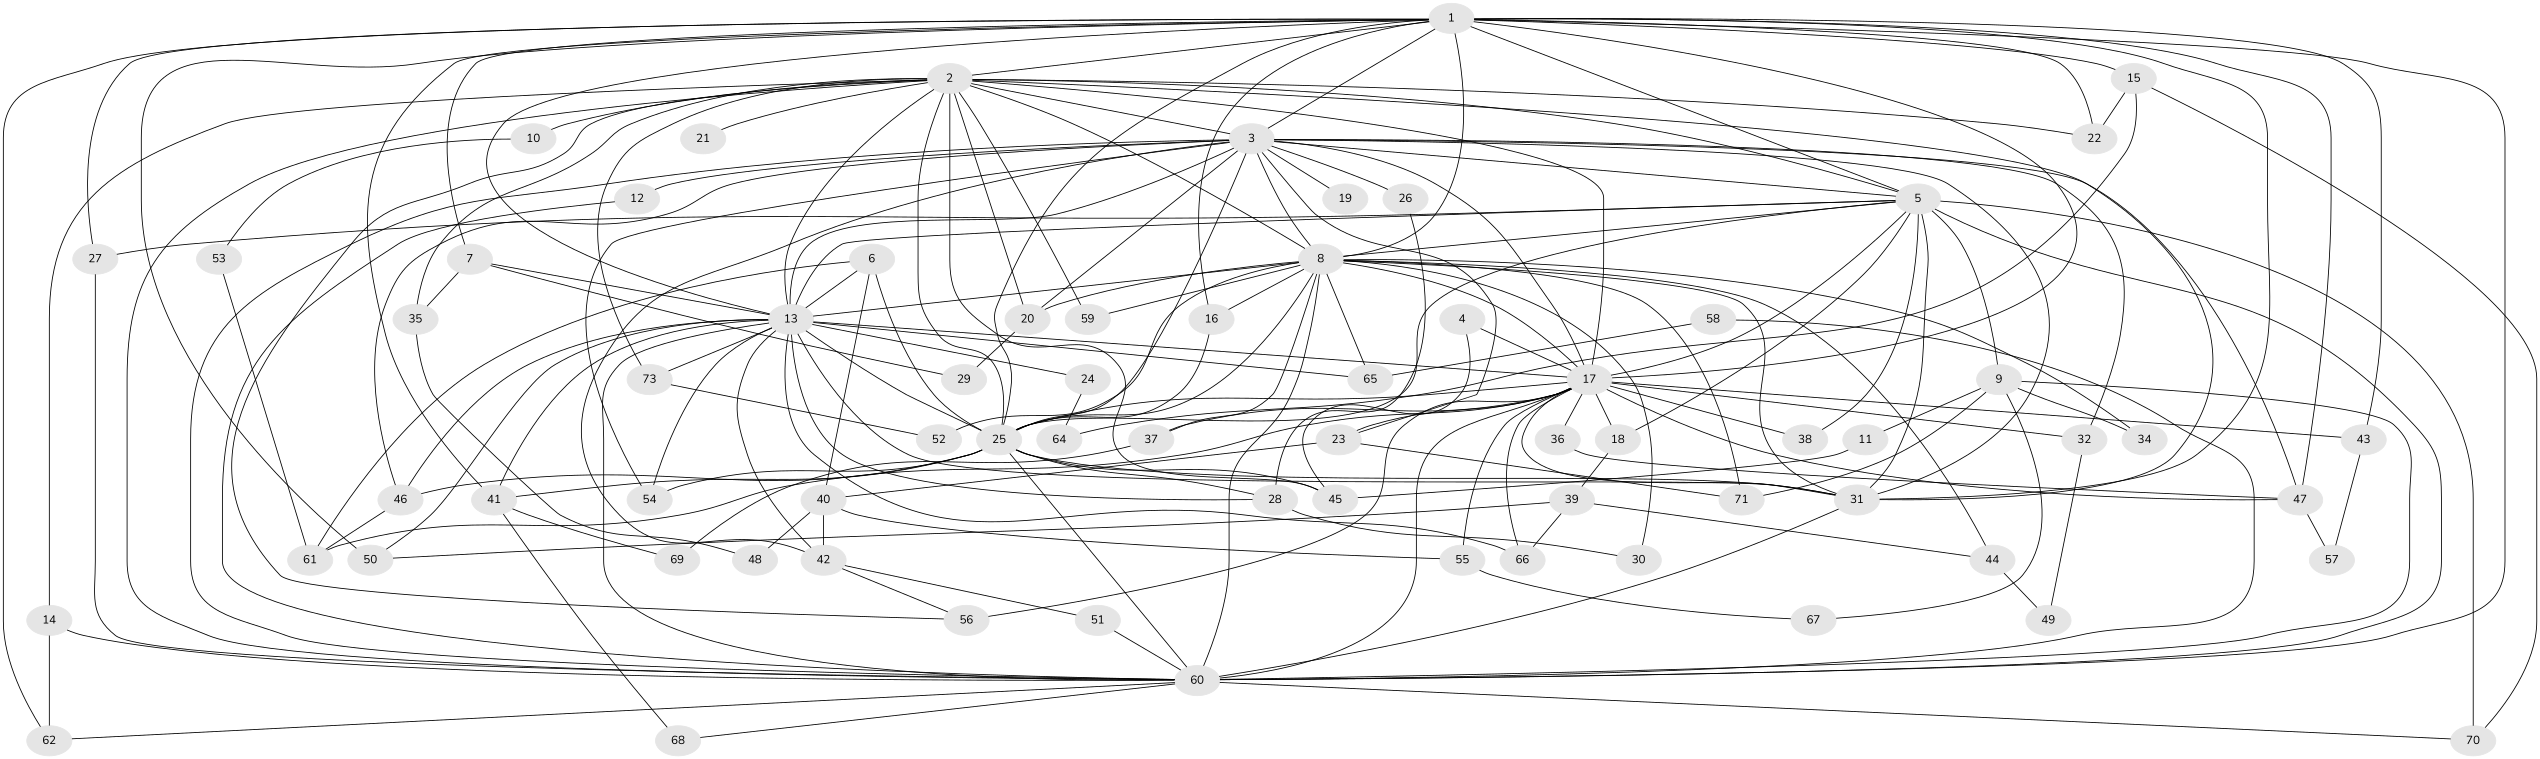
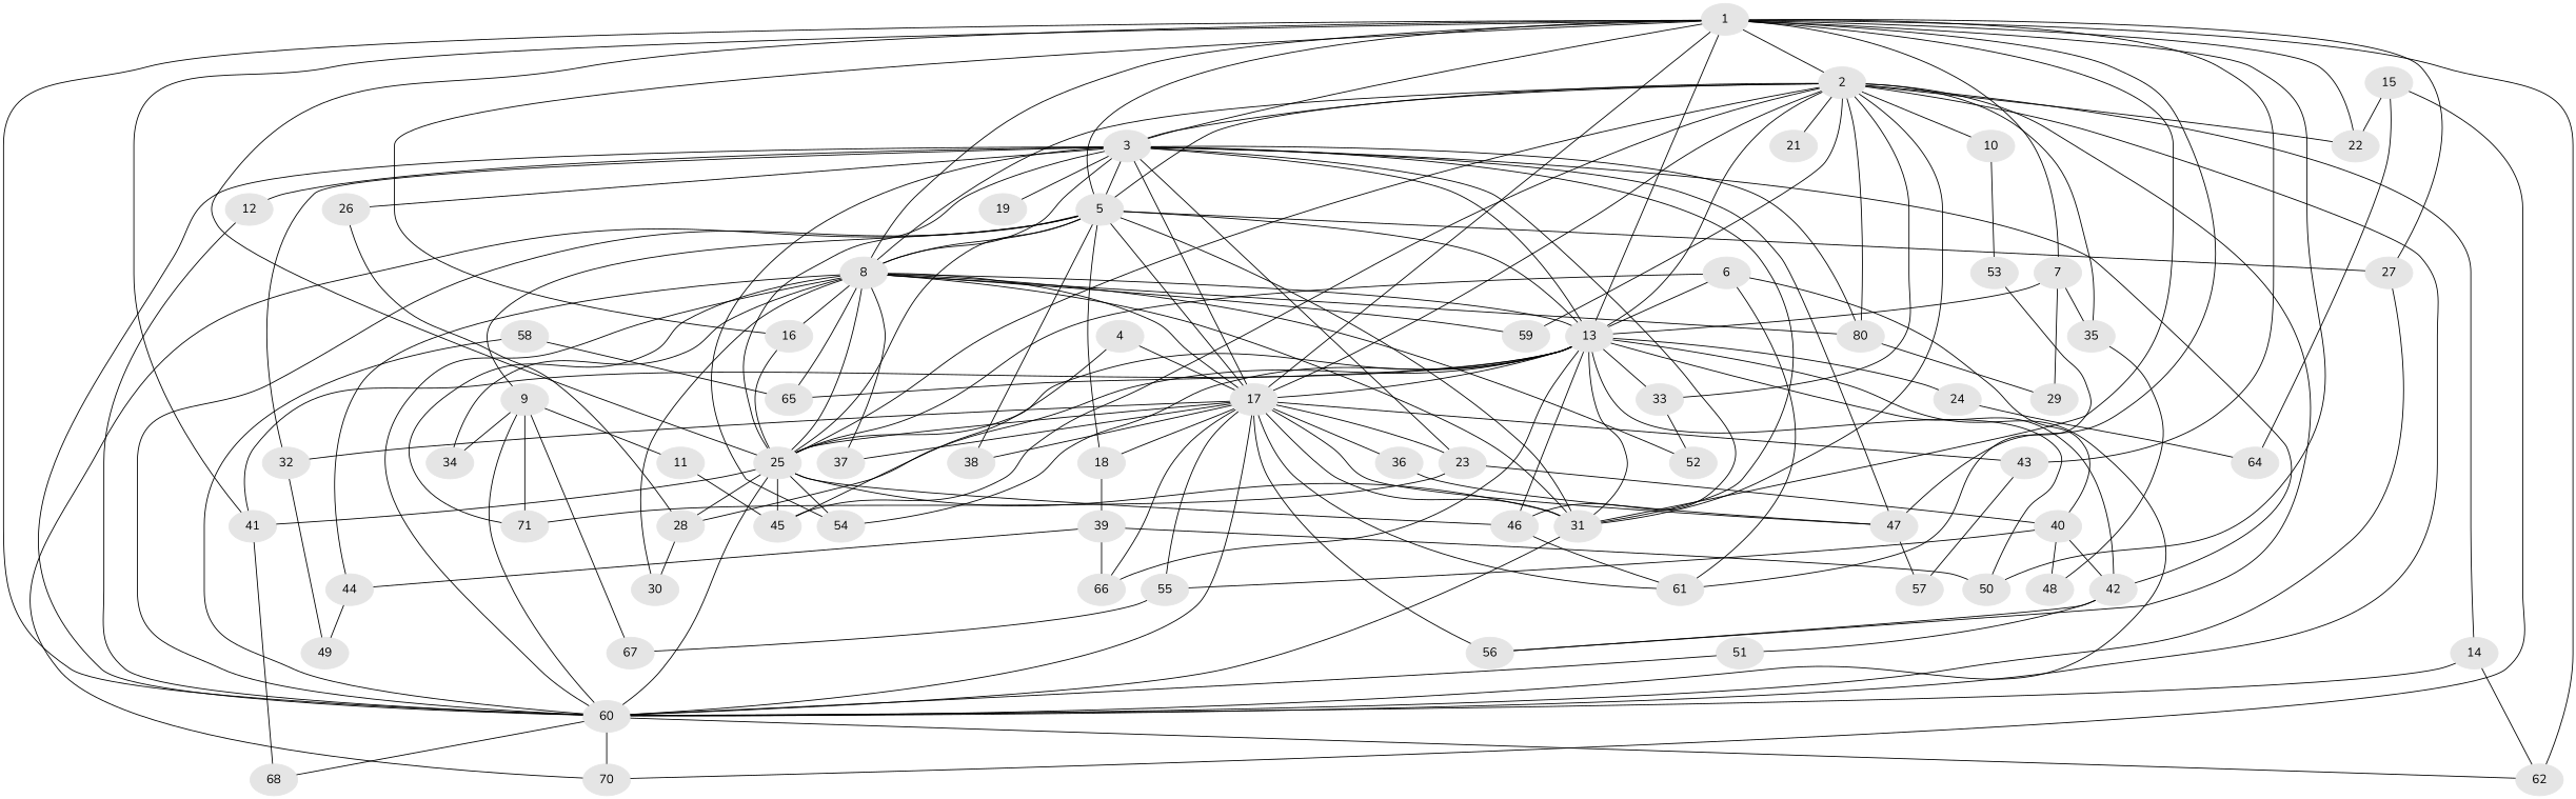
  graph {
    fontname=Nunito
    node [color=gray90 fontname=Nunito style=filled]
    edge [fontname=Nunito weight=1.0]
    1
    2
    3
    5
    7
    8
    13
    15
    16
    17
    22
    25
    27
    31
    41
    43
    47
    50
    60
    62
    10
    14
-   20
+   20 [label=80]
    21
-   33 [label=73]
+   33
    35
    45
    56
    59
    12
    19
    23
    26
    32
    42
    46
    54
    9
    18
    38
    70
    29
    30
    34
    37
    44
    52
    65
    71
    24
    28
    66
    64
    61
    36
    55
-   69
    68
    57
    53
    48
    40
    49
    51
    4
    11
    67
    39
    6
    58
    1 -- 2
    1 -- 3
    1 -- 5
    1 -- 7
    1 -- 8 [weight=2.0]
    1 -- 13
-   1 -- 15
    1 -- 16
    1 -- 17
    1 -- 22 [weight=2.0]
    1 -- 25
    1 -- 27
    1 -- 31
    1 -- 41
    1 -- 43
    1 -- 47
    1 -- 50
    1 -- 60
    1 -- 62
    2 -- 3
    2 -- 5
    2 -- 8
    2 -- 13
    2 -- 17
    2 -- 22
    2 -- 25
    2 -- 31
    2 -- 60
    2 -- 10
    2 -- 14
    2 -- 20
    2 -- 21
    2 -- 33
    2 -- 35
    2 -- 45
    2 -- 56
    2 -- 59
    3 -- 5
    3 -- 8
    3 -- 13
    3 -- 17
    3 -- 25
    3 -- 31
    3 -- 47
    3 -- 60
    3 -- 20
    3 -- 12 [weight=2.0]
    3 -- 19
    3 -- 23
    3 -- 26
    3 -- 32
    3 -- 42
    3 -- 46
    3 -- 54
    5 -- 8
    5 -- 13 [weight=2.0]
    5 -- 17
    5 -- 25
    5 -- 27
    5 -- 31 [weight=3.0]
    5 -- 60 [weight=2.0]
    5 -- 9 [weight=2.0]
    5 -- 18
    5 -- 38
    5 -- 70
    7 -- 13
    7 -- 35
    7 -- 29
    8 -- 13
    8 -- 16
    8 -- 17
    8 -- 25
    8 -- 31
    8 -- 60
    8 -- 20
    8 -- 59
    8 -- 30
    8 -- 34
    8 -- 37
    8 -- 44
    8 -- 52 [weight=2.0]
    8 -- 65
    8 -- 71
    13 -- 17 [weight=2.0]
    13 -- 25
    13 -- 31
    13 -- 41
    13 -- 50
    13 -- 60
    13 -- 33
    13 -- 42
    13 -- 46
    13 -- 54
    13 -- 65
    13 -- 24
    13 -- 28
    13 -- 66
    15 -- 22
    15 -- 70
    15 -- 64
    16 -- 25
    17 -- 25
    17 -- 31
    17 -- 43
    17 -- 47
    17 -- 60
    17 -- 56 [weight=2.0]
    17 -- 23
    17 -- 32
    17 -- 18
    17 -- 38
    17 -- 37
    17 -- 66
    17 -- 61
    17 -- 36
    17 -- 55
    25 -- 31 [weight=2.0]
    25 -- 41
    25 -- 60
    25 -- 45 [weight=2.0]
    25 -- 46
    25 -- 54
    25 -- 28 [weight=2.0]
    27 -- 60
    31 -- 60
-   41 -- 69
    41 -- 68
    43 -- 57
    47 -- 57
    60 -- 62
    60 -- 70
    60 -- 68
    10 -- 53
    14 -- 60
    14 -- 62
    20 -- 29
    33 -- 52
    35 -- 48
    12 -- 60
    23 -- 71
    23 -- 40
    26 -- 28
    32 -- 49
    42 -- 56
    42 -- 51
    46 -- 61
    9 -- 60
    9 -- 34
    9 -- 71
    9 -- 11
    9 -- 67
    18 -- 39
-   37 -- 69
    44 -- 49
    24 -- 64
    28 -- 30
    36 -- 47
    55 -- 67
    53 -- 61
    40 -- 42
    40 -- 55
    40 -- 48
    51 -- 60
    4 -- 17
    4 -- 45
    11 -- 45
    39 -- 50
    39 -- 44
    39 -- 66
    6 -- 13
    6 -- 25
    6 -- 61
    6 -- 40
    58 -- 60
    58 -- 65
  }
